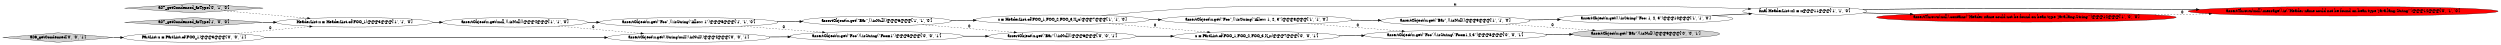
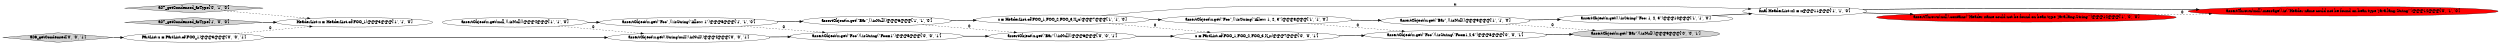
  digraph {
    rankdir=LR
    node [fillcolor=white shape=ellipse style=filled]
    edge [style=bold]
    n1 [label="assertObject(x.get(\"Foo\",)).isString(\"Allow: 1, 2, 3\")@@@8@@@['1', '1', '0']"]
    n2 [label="assertObject(x.get(\"Foo\")).isString(\"Foo=1,2,3\")@@@8@@@['0', '0', '1']"]
    n3 [label="assertObject(x.get(\"Bar\",)).isNull()@@@9@@@['1', '1', '0']"]
    n4 [fillcolor=lightgray label="assertObject(x.get(\"Bar\")).isNull()@@@9@@@['0', '0', '1']"]
    n5 [label="assertObject(x.get()).isString(\"Foo: 1, 2, 3\")@@@10@@@['1', '1', '0']"]
    n6 [label="x = PartList.of(FOO_1,FOO_2,FOO_3,X_x)@@@7@@@['0', '0', '1']"]
    n7 [label="final HeaderList x2 = x@@@11@@@['1', '1', '0']"]
    n8 [label="x = HeaderList.of(FOO_1,FOO_2,FOO_3,X_x)@@@7@@@['1', '1', '0']"]
    n9 [fillcolor=red label="assertThrown(null).contains(\"Header name could not be found on bean type 'java.lang.String'\")@@@12@@@['1', '0', '0']"]
    n10 [fillcolor=red label="assertThrown(null).message().is(\"Header name could not be found on bean type 'java.lang.String'\")@@@12@@@['0', '1', '0']"]
    n11 [label="assertObject(x.get(\"Foo\")).isString(\"Foo=1\")@@@5@@@['0', '0', '1']"]
    n12 [label="assertObject(x.get(\"Bar\")).isNull()@@@6@@@['0', '0', '1']"]
    n13 [fillcolor=lightgray label="a07_getCondensed_asType['1', '0', '0']" shape=diamond]
    n14 [label="HeaderList x = HeaderList.of(FOO_1)@@@3@@@['1', '1', '0']"]
    n15 [label="assertObject(x.get(null,)).isNull()@@@4@@@['1', '1', '0']"]
    n16 [label="PartList x = PartList.of(FOO_1)@@@3@@@['0', '0', '1']"]
    n17 [label="assertObject(x.get((String)null)).isNull()@@@4@@@['0', '0', '1']"]
    n18 [label="assertObject(x.get(\"Foo\",)).isString(\"Allow: 1\")@@@5@@@['1', '1', '0']"]
    n19 [fillcolor=lightgray label="a07_getCondensed_asType['0', '1', '0']" shape=diamond]
    n20 [label="assertObject(x.get(\"Bar\",)).isNull()@@@6@@@['1', '1', '0']"]
    n21 [fillcolor=lightgray label="a06_getCondensed['0', '0', '1']" shape=diamond]
    n1 -> n2 [label=0 style=dashed]
    n1 -> n3
    n2 -> n4
    n3 -> n4 [label=0 style=dashed]
    n3 -> n5
    n5 -> n7
    n6 -> n2
    n7 -> n9
    n7 -> n10
    n8 -> n1
    n8 -> n6 [label=0 style=dashed]
    n8 -> n7 [label=x style=solid]
    n9 -> n10 [label=0 style=dashed]
    n11 -> n12
    n12 -> n6
    n13 -> n14
-   n14 -> n15
    n15 -> n17 [label=0 style=dashed]
    n15 -> n18
    n16 -> n14 [label=0 style=dashed]
    n16 -> n17
    n17 -> n11
    n18 -> n11 [label=0 style=dashed]
    n18 -> n20
    n19 -> n14 [style=dashed]
    n20 -> n8
    n20 -> n12 [label=0 style=dashed]
    n21 -> n16
  }
